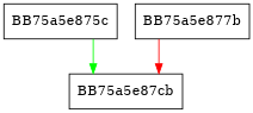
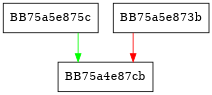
  digraph {
    splines=ortho
    node [shape=box]
    BB75a5e875c
-   BB75a5e87cb
-   BB75a5e877b
+   BB75a5e87cb [label=BB75a4e87cb]
+   BB75a5e877b [label=BB75a5e873b]
    BB75a5e875c -> BB75a5e87cb [color=green]
    BB75a5e877b -> BB75a5e87cb [color=red]
  }
